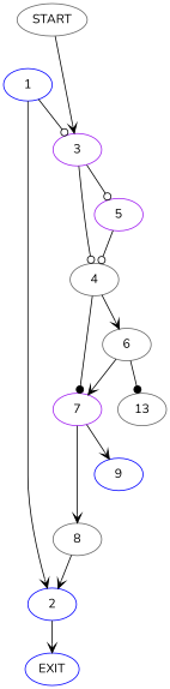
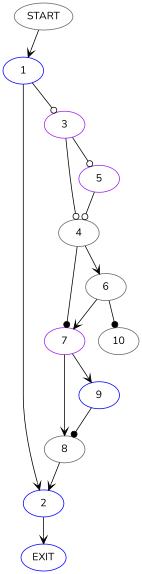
  digraph {
    fontname=Nunito
    node [color=gray40 fontname=Nunito]
    edge [arrowhead=vee fontname=Nunito]
    n1 [label=START]
    1 [color=blue]
    2 [color=blue]
    3 [color=purple]
    n5 [color=blue label=EXIT]
    4
    5 [color=purple]
    6
    7 [color=purple]
-   10 [label=13]
+   10
    8
    9 [color=blue]
-   n1 -> 3
+   n1 -> 1
    1 -> 2
    1 -> 3 [arrowhead=odot]
    2 -> n5
    3 -> 4 [arrowhead=odot]
    3 -> 5 [arrowhead=odot]
    4 -> 6
    4 -> 7 [arrowhead=dot]
    5 -> 4 [arrowhead=odot]
    6 -> 7
    6 -> 10 [arrowhead=dot]
    7 -> 8
    7 -> 9
    8 -> 2
+   9 -> 8 [arrowhead=dot]
  }
